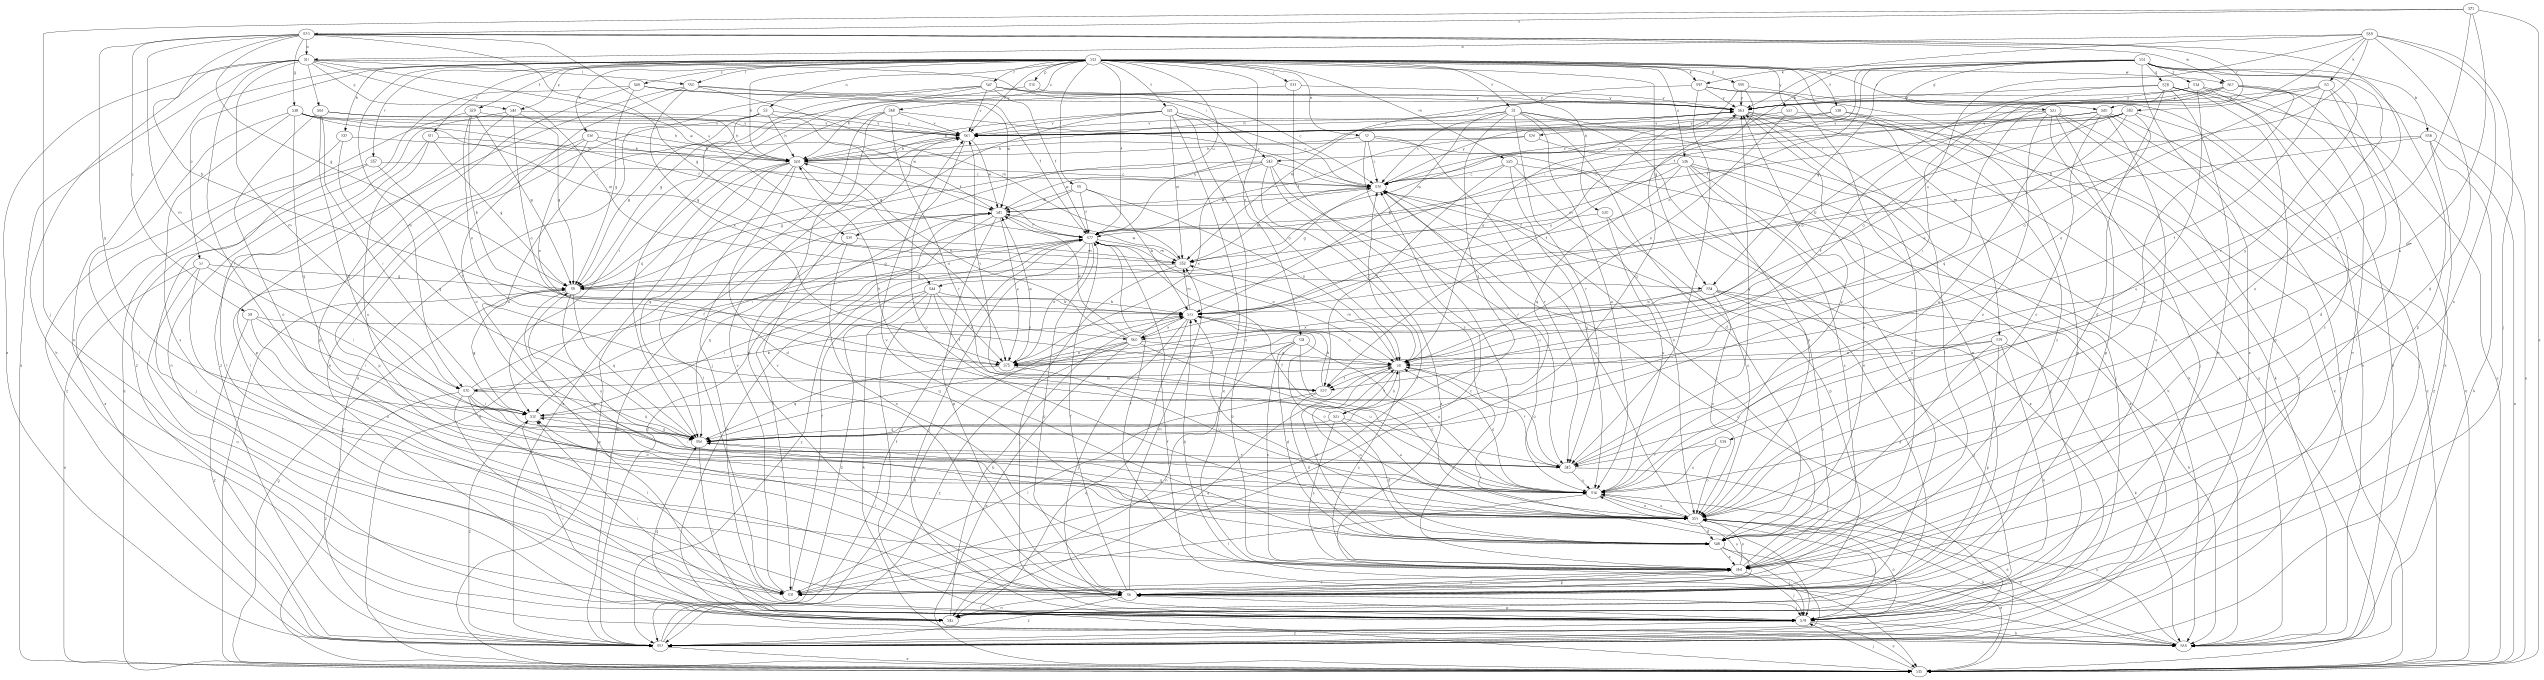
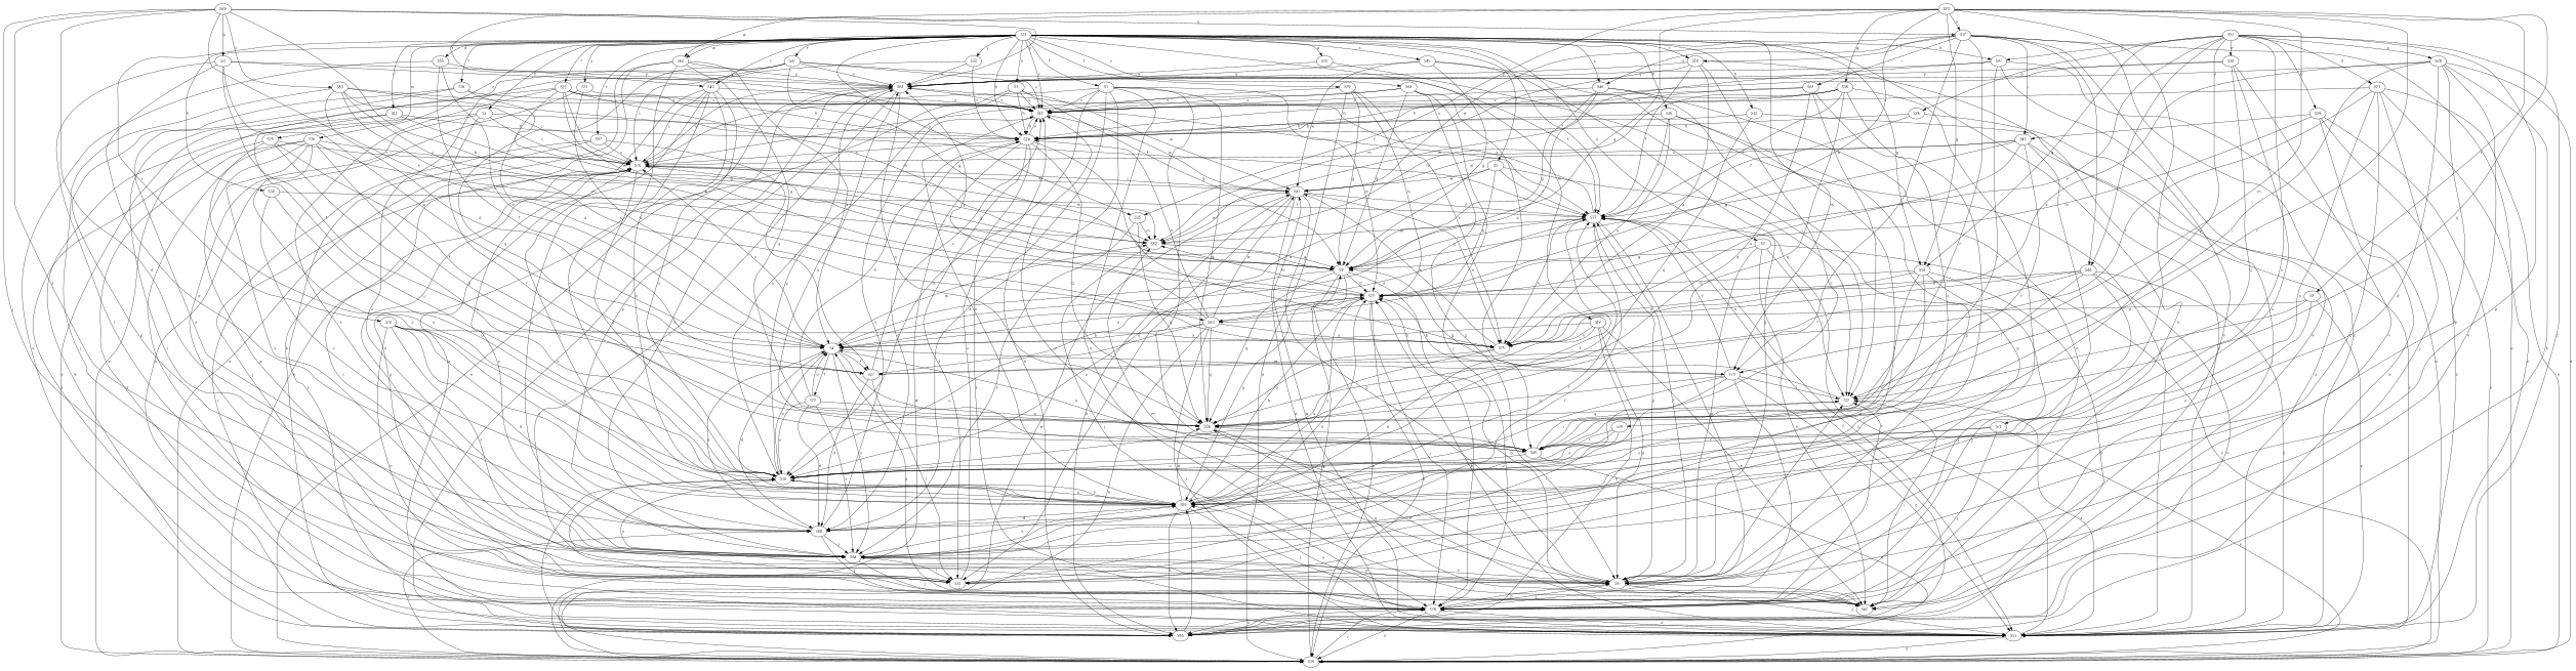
  strict digraph {
    fontname="Comic Neue"
    node [fontname="Comic Neue"]
    edge [fontname="Comic Neue"]
    S13
    S55
    S46
    S29
    S77
    S54
    S30
    S32
    S36
    S24
    S33
    n12 [label=S97]
    S5
    S50
    S19
    S25
    S70
    S3
    S2
    S42
    S16
    S7
    S10
    S47
    S11
    S57
    S40
    S49
    S1
    S21
    S18
    S35
    S74
    S68
    S61
    S62
    S37
    S63
    S65
    S4
    S27
    S6
    S9
    S72
    S15
    S75
    S53
    S78
    S52
    S59
    S64
    S14
    S56
    S31
    S48
    S76
    S45
    S41
    S12
    S51
    S58
    S26
    S23
    S44
    S28
    S60
    S39
    S34
    S43
    S20
    S17
    S8
    S38
    S71
    S66
    S69
    n77 [label=S83]
    S0
    S22
    S13 -> S55 [label=d]
    S13 -> S46 [label=e]
    S13 -> S29 [label=f]
    S13 -> S77 [label=f]
    S13 -> S54 [label=g]
    S13 -> S30 [label=h]
    S13 -> S32 [label=h]
    S13 -> S36 [label=h]
    S13 -> S24 [label=h]
    S13 -> S33 [label=j]
    S13 -> n12 [label=k]
    S13 -> S5 [label=l]
    S13 -> S50 [label=l]
    S13 -> S19 [label=m]
    S13 -> S25 [label=m]
    S13 -> S70 [label=m]
    S13 -> S3 [label=n]
    S13 -> S2 [label=n]
    S13 -> S42 [label=n]
    S13 -> S16 [label=o]
    S13 -> S7 [label=o]
    S13 -> S10 [label=p]
    S13 -> S47 [label=r]
    S13 -> S11 [label=r]
    S13 -> S57 [label=r]
    S13 -> S40 [label=r]
    S13 -> S49 [label=s]
    S13 -> S1 [label=t]
    S13 -> S21 [label=t]
    S13 -> S18 [label=t]
    S13 -> S35 [label=u]
    S13 -> S74 [label=v]
    S13 -> S68 [label=v]
    S13 -> S61 [label=v]
    S13 -> S62 [label=w]
    S13 -> S37 [label=y]
    S55 -> S63 [label=y]
    S55 -> S65 [label=k]
    S55 -> S4 [label=a]
    S55 -> S27 [label=t]
    S46 -> S42 [label=n]
    S46 -> S61 [label=v]
    S46 -> S4 [label=a]
    S46 -> S6 [label=p]
    S46 -> S9 [label=g]
    S29 -> S61 [label=v]
    S29 -> S9 [label=g]
    S29 -> S72 [label=b]
    S29 -> S15 [label=e]
    S29 -> S75 [label=x]
    S77 -> S63 [label=y]
    S77 -> S4 [label=a]
    S77 -> S6 [label=p]
    S77 -> S9 [label=g]
    S77 -> S75 [label=x]
    S77 -> S53 [label=z]
    S77 -> S78 [label=j]
    S77 -> S52 [label=m]
    S54 -> S65 [label=k]
    S54 -> S72 [label=b]
    S54 -> S75 [label=x]
    S54 -> S78 [label=j]
    S54 -> S59 [label=o]
    S54 -> S64 [label=s]
    S30 -> S77 [label=f]
    S30 -> S59 [label=o]
    S30 -> S14 [label=u]
    S32 -> S24 [label=h]
    S32 -> S53 [label=z]
    S32 -> S56 [label=q]
    S36 -> S77 [label=f]
    S36 -> S24 [label=h]
    S36 -> S6 [label=p]
    S36 -> S75 [label=x]
    S36 -> S31 [label=l]
    S24 -> S61 [label=v]
    S24 -> S15 [label=e]
    S24 -> S75 [label=x]
    S24 -> S53 [label=z]
    S24 -> S56 [label=q]
    S24 -> S31 [label=l]
    S24 -> S48 [label=d]
    S24 -> S76 [label=c]
    S33 -> S24 [label=h]
    S33 -> S63 [label=y]
    S33 -> S64 [label=s]
    n12 -> S42 [label=n]
    n12 -> S63 [label=y]
    n12 -> S15 [label=e]
    n12 -> S52 [label=m]
    n12 -> S45 [label=r]
    S5 -> S77 [label=f]
    S5 -> S4 [label=a]
    S5 -> S72 [label=b]
    S5 -> S41 [label=w]
    S5 -> S12 [label=i]
    S50 -> S77 [label=f]
    S50 -> S63 [label=y]
    S50 -> S75 [label=x]
    S50 -> S53 [label=z]
    S50 -> S52 [label=m]
    S50 -> S59 [label=o]
    S19 -> S42 [label=n]
    S19 -> S65 [label=k]
    S19 -> S4 [label=a]
    S19 -> S6 [label=p]
    S19 -> S75 [label=x]
    S19 -> S48 [label=d]
    S25 -> S27 [label=t]
    S25 -> S53 [label=z]
    S25 -> S59 [label=o]
    S25 -> S14 [label=u]
    S25 -> S76 [label=c]
    S70 -> S77 [label=f]
    S70 -> S72 [label=b]
    S70 -> S53 [label=z]
    S70 -> S78 [label=j]
    S70 -> S59 [label=o]
    S70 -> S56 [label=q]
    S70 -> S31 [label=l]
    S70 -> S12 [label=i]
    S3 -> S24 [label=h]
    S3 -> S42 [label=n]
    S3 -> S61 [label=v]
    S3 -> S9 [label=g]
    S3 -> S14 [label=u]
    S3 -> S41 [label=w]
    S2 -> S24 [label=h]
    S2 -> S65 [label=k]
    S2 -> S78 [label=j]
    S2 -> S76 [label=c]
    S2 -> S45 [label=r]
    S42 -> S4 [label=a]
    S42 -> S72 [label=b]
    S42 -> S56 [label=q]
    S42 -> S12 [label=i]
    S16 -> S6 [label=p]
    S16 -> S53 [label=z]
    S16 -> S78 [label=j]
    S16 -> S52 [label=m]
    S16 -> S59 [label=o]
    S16 -> S64 [label=s]
    S16 -> S56 [label=q]
    S16 -> S76 [label=c]
    S7 -> S42 [label=n]
    S7 -> S6 [label=p]
    S7 -> S9 [label=g]
    S7 -> S15 [label=e]
    S7 -> S12 [label=i]
    S10 -> S63 [label=y]
    S10 -> S12 [label=i]
    S47 -> S77 [label=f]
    S47 -> S61 [label=v]
    S47 -> S63 [label=y]
    S47 -> S9 [label=g]
    S47 -> S15 [label=e]
    S47 -> S56 [label=q]
    S47 -> S76 [label=c]
    S11 -> S24 [label=h]
    S11 -> S9 [label=g]
    S11 -> S14 [label=u]
    S11 -> S31 [label=l]
    S57 -> S27 [label=t]
    S57 -> S53 [label=z]
    S57 -> S78 [label=j]
    S57 -> S76 [label=c]
    S40 -> S61 [label=v]
    S40 -> S15 [label=e]
    S40 -> S53 [label=z]
    S40 -> S59 [label=o]
    S40 -> S64 [label=s]
    S40 -> S14 [label=u]
    S40 -> S76 [label=c]
    S49 -> S63 [label=y]
    S49 -> S6 [label=p]
    S49 -> S9 [label=g]
    S49 -> S53 [label=z]
    S49 -> S41 [label=w]
    S1 -> S42 [label=n]
    S1 -> S61 [label=v]
    S1 -> S65 [label=k]
    S1 -> S72 [label=b]
    S1 -> S14 [label=u]
    S1 -> S56 [label=q]
    S1 -> S48 [label=d]
    S1 -> S76 [label=c]
    S1 -> S45 [label=r]
    S21 -> S24 [label=h]
    S21 -> S61 [label=v]
    S21 -> S4 [label=a]
    S21 -> S9 [label=g]
    S21 -> S15 [label=e]
    S21 -> S52 [label=m]
    S21 -> S64 [label=s]
    S21 -> S76 [label=c]
    S18 -> S61 [label=v]
    S18 -> S6 [label=p]
    S18 -> S52 [label=m]
    S18 -> S64 [label=s]
    S35 -> S52 [label=m]
    S35 -> S64 [label=s]
    S35 -> S56 [label=q]
    S74 -> S42 [label=n]
    S74 -> S75 [label=x]
    S74 -> S59 [label=o]
    S74 -> S64 [label=s]
    S74 -> S14 [label=u]
    S74 -> S48 [label=d]
    S68 -> S61 [label=v]
    S68 -> S6 [label=p]
    S68 -> S9 [label=g]
    S68 -> S78 [label=j]
    S68 -> S76 [label=c]
    S68 -> S45 [label=r]
    S61 -> S24 [label=h]
    S61 -> S59 [label=o]
    S61 -> S41 [label=w]
    S62 -> S63 [label=y]
    S62 -> S65 [label=k]
    S62 -> S4 [label=a]
    S62 -> S15 [label=e]
    S62 -> S59 [label=o]
    S62 -> S56 [label=q]
    S37 -> S61 [label=v]
    S37 -> S65 [label=k]
    S37 -> S4 [label=a]
    S63 -> S61 [label=v]
    S63 -> S65 [label=k]
    S63 -> S15 [label=e]
    S63 -> S64 [label=s]
    S63 -> S56 [label=q]
    S63 -> S31 [label=l]
    S65 -> S77 [label=f]
    S65 -> S59 [label=o]
    S65 -> S14 [label=u]
    S4 -> S70 [label=m]
    S4 -> S27 [label=t]
    S4 -> S52 [label=m]
    S4 -> S64 [label=s]
    S4 -> S48 [label=d]
    S4 -> S76 [label=c]
    S4 -> S45 [label=r]
    S4 -> S22 [label=t]
    S27 -> S61 [label=v]
    S27 -> S72 [label=b]
    S27 -> S31 [label=l]
    S27 -> S48 [label=d]
    S6 -> S77 [label=f]
    S6 -> S42 [label=n]
    S6 -> S61 [label=v]
    S6 -> S53 [label=z]
    S6 -> S78 [label=j]
    S6 -> S52 [label=m]
    S6 -> S64 [label=s]
    S6 -> S14 [label=u]
    S6 -> S12 [label=i]
    S9 -> S72 [label=b]
    S9 -> S15 [label=e]
    S9 -> S78 [label=j]
    S9 -> S14 [label=u]
    S9 -> S56 [label=q]
    S72 -> S4 [label=a]
    S72 -> S15 [label=e]
    S72 -> S78 [label=j]
    S72 -> S52 [label=m]
    S72 -> S59 [label=o]
    S72 -> S60 [label=x]
    S15 -> S9 [label=g]
    S15 -> S78 [label=j]
    S15 -> S41 [label=w]
    S75 -> S14 [label=u]
    S75 -> S56 [label=q]
    S75 -> S41 [label=w]
    S53 -> S77 [label=f]
    S53 -> S72 [label=b]
    S53 -> S15 [label=e]
    S53 -> S76 [label=c]
    S53 -> S41 [label=w]
    S78 -> S65 [label=k]
    S78 -> S6 [label=p]
    S78 -> S15 [label=e]
    S78 -> S53 [label=z]
    S78 -> S59 [label=o]
    S78 -> S12 [label=i]
    S52 -> S9 [label=g]
    S52 -> S78 [label=j]
    S52 -> S41 [label=w]
    S59 -> S65 [label=k]
-   S59 -> S9 [label=g]
+   S9 -> S59 [label=g]
    S59 -> S72 [label=b]
    S59 -> S78 [label=j]
    S59 -> S14 [label=u]
    S59 -> S56 [label=q]
    S59 -> S48 [label=d]
    S59 -> S76 [label=c]
    S64 -> S77 [label=f]
    S64 -> S6 [label=p]
    S64 -> S72 [label=b]
    S64 -> S78 [label=j]
    S64 -> S59 [label=o]
    S64 -> S31 [label=l]
    S64 -> S76 [label=c]
    S14 -> S77 [label=f]
    S14 -> S63 [label=y]
    S14 -> S4 [label=a]
    S14 -> S59 [label=o]
    S14 -> S31 [label=l]
    S56 -> S42 [label=n]
    S56 -> S45 [label=r]
    S31 -> S77 [label=f]
    S31 -> S61 [label=v]
    S31 -> S76 [label=c]
    S48 -> S61 [label=v]
    S48 -> S63 [label=y]
    S48 -> S4 [label=a]
    S48 -> S15 [label=e]
    S48 -> S78 [label=j]
    S48 -> S64 [label=s]
    S76 -> S63 [label=y]
    S76 -> S6 [label=p]
    S76 -> S9 [label=g]
    S76 -> S52 [label=m]
    S76 -> S14 [label=u]
    S76 -> S41 [label=w]
    S45 -> S63 [label=y]
    S45 -> S4 [label=a]
    S45 -> S15 [label=e]
    S45 -> S14 [label=u]
    S45 -> S12 [label=i]
    S41 -> S77 [label=f]
    S41 -> S65 [label=k]
    S41 -> S6 [label=p]
    S41 -> S75 [label=x]
    S41 -> S53 [label=z]
    S41 -> S31 [label=l]
    S41 -> S76 [label=c]
    S12 -> S9 [label=g]
    S12 -> S53 [label=z]
    S12 -> S56 [label=q]
    S51 -> S54 [label=g]
    S51 -> n12 [label=k]
    S51 -> S6 [label=p]
    S51 -> S53 [label=z]
    S51 -> S59 [label=o]
    S51 -> S58 [label=b]
    S51 -> S26 [label=b]
    S51 -> S23 [label=d]
    S51 -> S44 [label=i]
    S51 -> S28 [label=q]
    S51 -> S60 [label=x]
    S51 -> S39 [label=y]
    S51 -> S34 [label=z]
    S58 -> S65 [label=k]
    S58 -> S72 [label=b]
    S58 -> S15 [label=e]
    S58 -> S53 [label=z]
    S58 -> S43 [label=i]
    S26 -> S77 [label=f]
    S26 -> S24 [label=h]
    S26 -> S78 [label=j]
    S23 -> S61 [label=v]
    S23 -> S27 [label=t]
    S23 -> S6 [label=p]
    S23 -> S15 [label=e]
    S23 -> S53 [label=z]
    S23 -> S78 [label=j]
    S23 -> S59 [label=o]
    S44 -> S65 [label=k]
    S44 -> S27 [label=t]
    S44 -> S72 [label=b]
    S44 -> S75 [label=x]
    S44 -> S53 [label=z]
    S44 -> S78 [label=j]
    S44 -> S12 [label=i]
    S28 -> S42 [label=n]
    S28 -> S63 [label=y]
    S28 -> S65 [label=k]
    S28 -> S6 [label=p]
    S28 -> S15 [label=e]
    S28 -> S75 [label=x]
    S28 -> S48 [label=d]
    S28 -> S12 [label=i]
    S60 -> S24 [label=h]
    S60 -> S63 [label=y]
    S60 -> S4 [label=a]
    S60 -> S15 [label=e]
    S60 -> S75 [label=x]
    S60 -> S53 [label=z]
    S60 -> S14 [label=u]
    S60 -> S56 [label=q]
    S60 -> S41 [label=w]
    S39 -> S59 [label=o]
    S39 -> S14 [label=u]
    S39 -> S45 [label=r]
    S34 -> S24 [label=h]
    S34 -> S42 [label=n]
    S34 -> S63 [label=y]
    S34 -> S64 [label=s]
    S34 -> S14 [label=u]
    S43 -> S9 [label=g]
    S43 -> S75 [label=x]
    S43 -> S53 [label=z]
    S43 -> S31 [label=l]
    S43 -> S76 [label=c]
    S43 -> S45 [label=r]
    S43 -> S41 [label=w]
    S20 -> S54 [label=g]
    S20 -> S70 [label=m]
    S20 -> S40 [label=r]
    S20 -> S35 [label=u]
    S20 -> S62 [label=w]
    S20 -> S9 [label=g]
    S20 -> S72 [label=b]
    S20 -> S56 [label=q]
    S20 -> S45 [label=r]
    S20 -> S17 [label=a]
    S20 -> S8 [label=c]
    S20 -> S38 [label=g]
-   S71 -> S20 [label=s]
+   S20 -> S71 [label=s]
    S17 -> S46 [label=e]
    S17 -> S50 [label=l]
    S17 -> S70 [label=m]
    S17 -> S65 [label=k]
    S17 -> S15 [label=e]
    S17 -> S53 [label=z]
    S17 -> S45 [label=r]
    S17 -> S41 [label=w]
    S17 -> S44 [label=i]
    S17 -> S43 [label=i]
    S17 -> S66 [label=i]
    S8 -> S53 [label=z]
    S8 -> S59 [label=o]
    S8 -> S12 [label=i]
    S8 -> S60 [label=x]
    S38 -> S77 [label=f]
    S38 -> S24 [label=h]
    S38 -> S61 [label=v]
    S38 -> S52 [label=m]
    S38 -> S64 [label=s]
    S38 -> S56 [label=q]
    S38 -> S31 [label=l]
    S71 -> S15 [label=e]
    S71 -> S78 [label=j]
    S71 -> S14 [label=u]
    S71 -> S45 [label=r]
    S66 -> S24 [label=h]
    S66 -> S61 [label=v]
    S66 -> S59 [label=o]
    S66 -> S56 [label=q]
    S66 -> S12 [label=i]
    S69 -> S63 [label=y]
    S69 -> S72 [label=b]
    S69 -> S78 [label=j]
    S69 -> S64 [label=s]
    S69 -> S48 [label=d]
    S69 -> S60 [label=x]
    S69 -> S17 [label=a]
    S69 -> n77 [label=c]
    S69 -> S0 [label=k]
    n77 -> S77 [label=f]
    n77 -> S61 [label=v]
    n77 -> S4 [label=a]
    n77 -> S72 [label=b]
    n77 -> S75 [label=x]
    n77 -> S78 [label=j]
    n77 -> S76 [label=c]
    S0 -> S77 [label=f]
    S0 -> S63 [label=y]
    S0 -> S4 [label=a]
    S0 -> S27 [label=t]
    S0 -> S31 [label=l]
    S0 -> S48 [label=d]
    S22 -> S24 [label=h]
    S22 -> S4 [label=a]
    S22 -> S64 [label=s]
    S22 -> S14 [label=u]
    S22 -> S56 [label=q]
    S22 -> S48 [label=d]
  }
